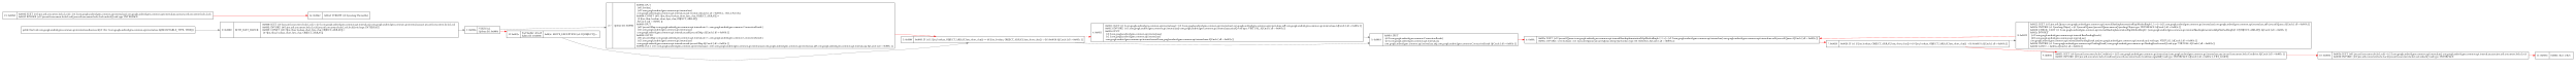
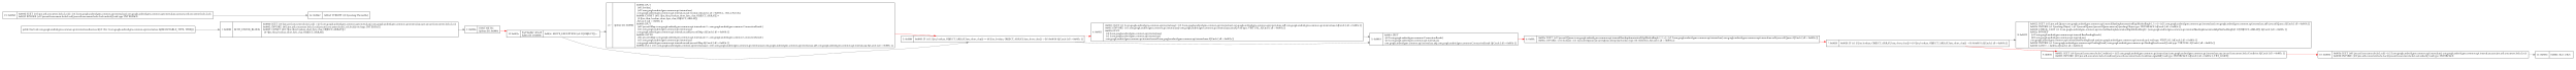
  digraph {
    fontname="EB Garamond"
    rankdir=LR
    node [fontname="EB Garamond" shape=record]
    edge [color=red fontname="EB Garamond"]
-   n1 [label="{0\:\ 0x0000|MTH_IGET_BLOCK\l|0x0000: IGET  (r0 I:java.util.concurrent.locks.Lock) = (r2 I:com.google.android.gms.common.api.internal.zax) com.google.android.gms.common.api.internal.zax.zaen java.util.concurrent.locks.Lock \l0x0002: INVOKE  (r0 I:java.util.concurrent.locks.Lock) java.util.concurrent.locks.Lock.lock():void type: INTERFACE \l0x0005: CONST  (r0 I:?[int, float, boolean, short, byte, char, OBJECT, ARRAY]) = \l  (0 ?[int, float, boolean, short, byte, char, OBJECT, ARRAY])\l \l}"]
-   n2 [label="{1\:\ 0x0006|VIRTUAL\lSplitter:B:1:0x0006\l}"]
+   n1 [label="{0\:\ 0x0000|MTH_ENTER_BLOCK\l|0x0000: IGET  (r0 I:java.util.concurrent.locks.Lock) = (r2 I:com.google.android.gms.common.api.internal.zax) com.google.android.gms.common.api.internal.zax.zaen java.util.concurrent.locks.Lock \l0x0002: INVOKE  (r0 I:java.util.concurrent.locks.Lock) java.util.concurrent.locks.Lock.lock():void type: INTERFACE \l0x0005: CONST  (r0 I:?[int, float, boolean, short, byte, char, OBJECT, ARRAY]) = \l  (0 ?[int, float, boolean, short, byte, char, OBJECT, ARRAY])\l \l}"]
+   n2 [label="{1\:\ 0x0006|SYNTHETIC\lSplitter:B:1:0x0006\l}"]
    n3 [label="{2\:\ ?|Splitter:B:1:0x0006\l|0x0006: IPUT  \l  (r0 I:boolean)\l  (r2 I:com.google.android.gms.common.api.internal.zax)\l com.google.android.gms.common.api.internal.zax.zafc boolean A[Catch:\{ all \-\> 0x003c \}, TRY_ENTER]\l0x0008: CONST  (r0 I:?[int, float, boolean, short, byte, char, OBJECT, ARRAY]) = \l  (0 ?[int, float, boolean, short, byte, char, OBJECT, ARRAY])\l A[Catch:\{ all \-\> 0x003c \}]\l0x0009: IPUT  \l  (r0 I:java.util.Map\<com.google.android.gms.common.api.internal.zai\<?\>, com.google.android.gms.common.ConnectionResult\>)\l  (r2 I:com.google.android.gms.common.api.internal.zax)\l com.google.android.gms.common.api.internal.zax.zafd java.util.Map A[Catch:\{ all \-\> 0x003c \}]\l0x000b: GOTO  \l  (r0 I:java.util.Map\<com.google.android.gms.common.api.internal.zai\<?\>, com.google.android.gms.common.ConnectionResult\>)\l  (r2 I:com.google.android.gms.common.api.internal.zax)\l com.google.android.gms.common.api.internal.zax.zafe java.util.Map A[Catch:\{ all \-\> 0x003c \}]\l0x000d: IGET  (r1 I:com.google.android.gms.common.api.internal.zaaa) = (r2 I:com.google.android.gms.common.api.internal.zax) com.google.android.gms.common.api.internal.zax.zaff com.google.android.gms.common.api.internal.zaaa A[Catch:\{ all \-\> 0x003c \}]\l}"]
    n4 [label="{12\:\ 0x003c|ExcHandler: all null\lSplitter:B:1:0x0006\l|0x003c: MOVE_EXCEPTION  (r0 I:?[OBJECT]) =  \l}"]
    n5 [label="{3\:\ 0x000f|0x000f: IF  (r1 I:?[int, boolean, OBJECT, ARRAY, byte, short, char]) == (0 ?[int, boolean, OBJECT, ARRAY, byte, short, char])  \-\> B:5:0x0018 A[Catch:\{ all \-\> 0x003c \}]\l}"]
    n6 [label="{4\:\ 0x0011|0x0011: IGET  (r1 I:com.google.android.gms.common.api.internal.zaaa) = (r2 I:com.google.android.gms.common.api.internal.zax) com.google.android.gms.common.api.internal.zax.zaff com.google.android.gms.common.api.internal.zaaa A[Catch:\{ all \-\> 0x003c \}]\l0x0013: INVOKE  (r1 I:com.google.android.gms.common.api.internal.zaaa) com.google.android.gms.common.api.internal.zaaa.cancel():void type: VIRTUAL A[Catch:\{ all \-\> 0x003c \}]\l0x0016: IPUT  \l  (r0 I:com.google.android.gms.common.api.internal.zaaa)\l  (r2 I:com.google.android.gms.common.api.internal.zax)\l com.google.android.gms.common.api.internal.zax.zaff com.google.android.gms.common.api.internal.zaaa A[Catch:\{ all \-\> 0x003c \}]\l}"]
    n7 [label="{5\:\ 0x0018|0x0018: IPUT  \l  (r0 I:com.google.android.gms.common.ConnectionResult)\l  (r2 I:com.google.android.gms.common.api.internal.zax)\l com.google.android.gms.common.api.internal.zax.zafg com.google.android.gms.common.ConnectionResult A[Catch:\{ all \-\> 0x003c \}]\l}"]
    n8 [label="{6\:\ 0x001a|0x001a: IGET  (r1 I:java.util.Queue\<com.google.android.gms.common.api.internal.BaseImplementation$ApiMethodImpl\<?, ?\>\>) = (r2 I:com.google.android.gms.common.api.internal.zax) com.google.android.gms.common.api.internal.zax.zafb java.util.Queue A[Catch:\{ all \-\> 0x003c \}]\l0x001c: INVOKE  (r1 I:boolean) = (r1 I:java.util.Queue) java.util.Queue.isEmpty():boolean type: INTERFACE A[Catch:\{ all \-\> 0x003c \}]\l}"]
    n9 [label="{7\:\ 0x0020|0x0020: IF  (r1 I:?[int, boolean, OBJECT, ARRAY, byte, short, char]) != (0 ?[int, boolean, OBJECT, ARRAY, byte, short, char])  \-\> B:9:0x0031 A[Catch:\{ all \-\> 0x003c \}]\l}"]
    n10 [label="{8\:\ 0x0022|0x0022: IGET  (r1 I:java.util.Queue\<com.google.android.gms.common.api.internal.BaseImplementation$ApiMethodImpl\<?, ?\>\>) = (r2 I:com.google.android.gms.common.api.internal.zax) com.google.android.gms.common.api.internal.zax.zafb java.util.Queue A[Catch:\{ all \-\> 0x003c \}]\l0x0024: INVOKE  (r1 I:java.lang.Object) = (r1 I:java.util.Queue) java.util.Queue.remove():java.lang.Object type: INTERFACE A[Catch:\{ all \-\> 0x003c \}]\l0x0028: CHECK_CAST  (r1 I:com.google.android.gms.common.api.internal.BaseImplementation$ApiMethodImpl) = (com.google.android.gms.common.api.internal.BaseImplementation$ApiMethodImpl) (r1 I:?[OBJECT, ARRAY]) A[Catch:\{ all \-\> 0x003c \}]\l0x002a: INVOKE  \l  (r1 I:com.google.android.gms.common.api.internal.BasePendingResult)\l  (r0 I:com.google.android.gms.common.api.internal.zacs)\l com.google.android.gms.common.api.internal.BasePendingResult.zaa(com.google.android.gms.common.api.internal.zacs):void type: VIRTUAL A[Catch:\{ all \-\> 0x003c \}]\l0x002d: INVOKE  (r1 I:com.google.android.gms.common.api.PendingResult) com.google.android.gms.common.api.PendingResult.cancel():void type: VIRTUAL A[Catch:\{ all \-\> 0x003c \}]\l0x0030: GOTO  \-\> 0x001a A[Catch:\{ all \-\> 0x003c \}]\l}"]
    n11 [label="{9\:\ 0x0031|0x0031: IGET  (r0 I:java.util.concurrent.locks.Condition) = (r2 I:com.google.android.gms.common.api.internal.zax) com.google.android.gms.common.api.internal.zax.zaey java.util.concurrent.locks.Condition A[Catch:\{ all \-\> 0x003c \}]\l0x0033: INVOKE  (r0 I:java.util.concurrent.locks.Condition) java.util.concurrent.locks.Condition.signalAll():void type: INTERFACE A[Catch:\{ all \-\> 0x003c \}, TRY_LEAVE]\l}"]
    n12 [label="{10\:\ 0x0036|0x0036: IGET  (r0 I:java.util.concurrent.locks.Lock) = (r2 I:com.google.android.gms.common.api.internal.zax) com.google.android.gms.common.api.internal.zax.zaen java.util.concurrent.locks.Lock \l0x0038: INVOKE  (r0 I:java.util.concurrent.locks.Lock) java.util.concurrent.locks.Lock.unlock():void type: INTERFACE \l}"]
    n13 [label="{11\:\ 0x003b|0x002b: RETURN   \l}"]
    n14 [label="{13\:\ 0x003d|0x003d: IGET  (r1 I:java.util.concurrent.locks.Lock) = (r2 I:com.google.android.gms.common.api.internal.zax) com.google.android.gms.common.api.internal.zax.zaen java.util.concurrent.locks.Lock \l0x003f: INVOKE  (r1 I:java.util.concurrent.locks.Lock) java.util.concurrent.locks.Lock.unlock():void type: INTERFACE \l}"]
    n15 [label="{14\:\ 0x0042|0x0042: THROW  (r0 I:java.lang.Throwable) \l}"]
    n16 [label="{public final void com.google.android.gms.common.api.internal.zax.disconnect((r2 'this' I:com.google.android.gms.common.api.internal.zax A[IMMUTABLE_TYPE, THIS])) }"]
    n1 -> n2 [color=gray40]
-   n2 -> n3 [color=gray40]
+   n4 -> n3 [color=gray40]
    n2 -> n4
    n3 -> n5
    n4 -> n5 [color=gray40]
    n5 -> n6 [style=dashed]
    n5 -> n7 [color=gray40]
    n6 -> n7 [color=gray40]
    n7 -> n8
    n8 -> n9
    n9 -> n10 [color=gray40 style=solid]
    n9 -> n11
-   n10 -> n8
    n11 -> n12
-   n12 -> n13
-   n14 -> n15
+   n12 -> n13 [color=gray40]
+   n14 -> n15 [color=gray40]
    n16 -> n1 [color=gray40]
  }
